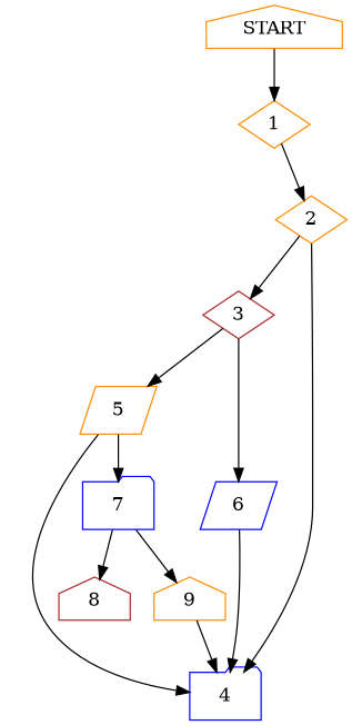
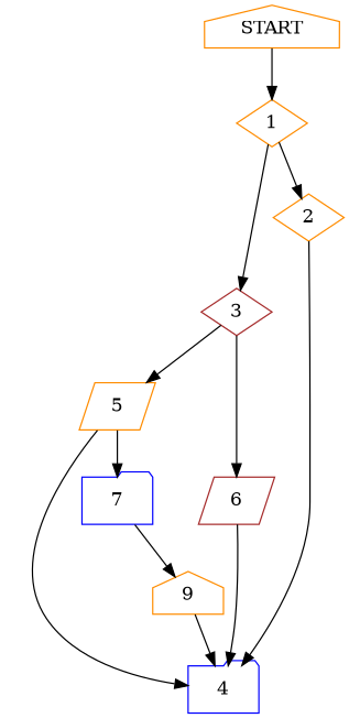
  digraph {
    node [color=darkorange shape=house]
    n1 [label=START]
    1 [shape=diamond]
    2 [shape=diamond]
    3 [color=brown shape=diamond]
    4 [color=blue shape=folder]
    5 [shape=parallelogram]
-   6 [color=blue shape=parallelogram]
+   6 [color=brown shape=parallelogram]
    7 [color=blue shape=folder]
-   8 [color=brown]
    9
    n1 -> 1
    1 -> 2
-   2 -> 3
+   1 -> 3
    2 -> 4
    3 -> 5
    3 -> 6
    5 -> 4
    5 -> 7
    6 -> 4
-   7 -> 8
    7 -> 9
    9 -> 4
  }
